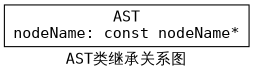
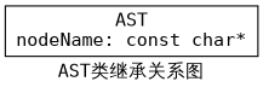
  digraph {
    fontname="DejaVu Sans Mono"
    label="AST类继承关系图"
-   n1 [fontname="DejaVu Sans Mono" label="AST\nnodeName: const nodeName*" shape=record]
+   n1 [fontname="DejaVu Sans Mono" label="AST\nnodeName: const char*" shape=record]
  }
